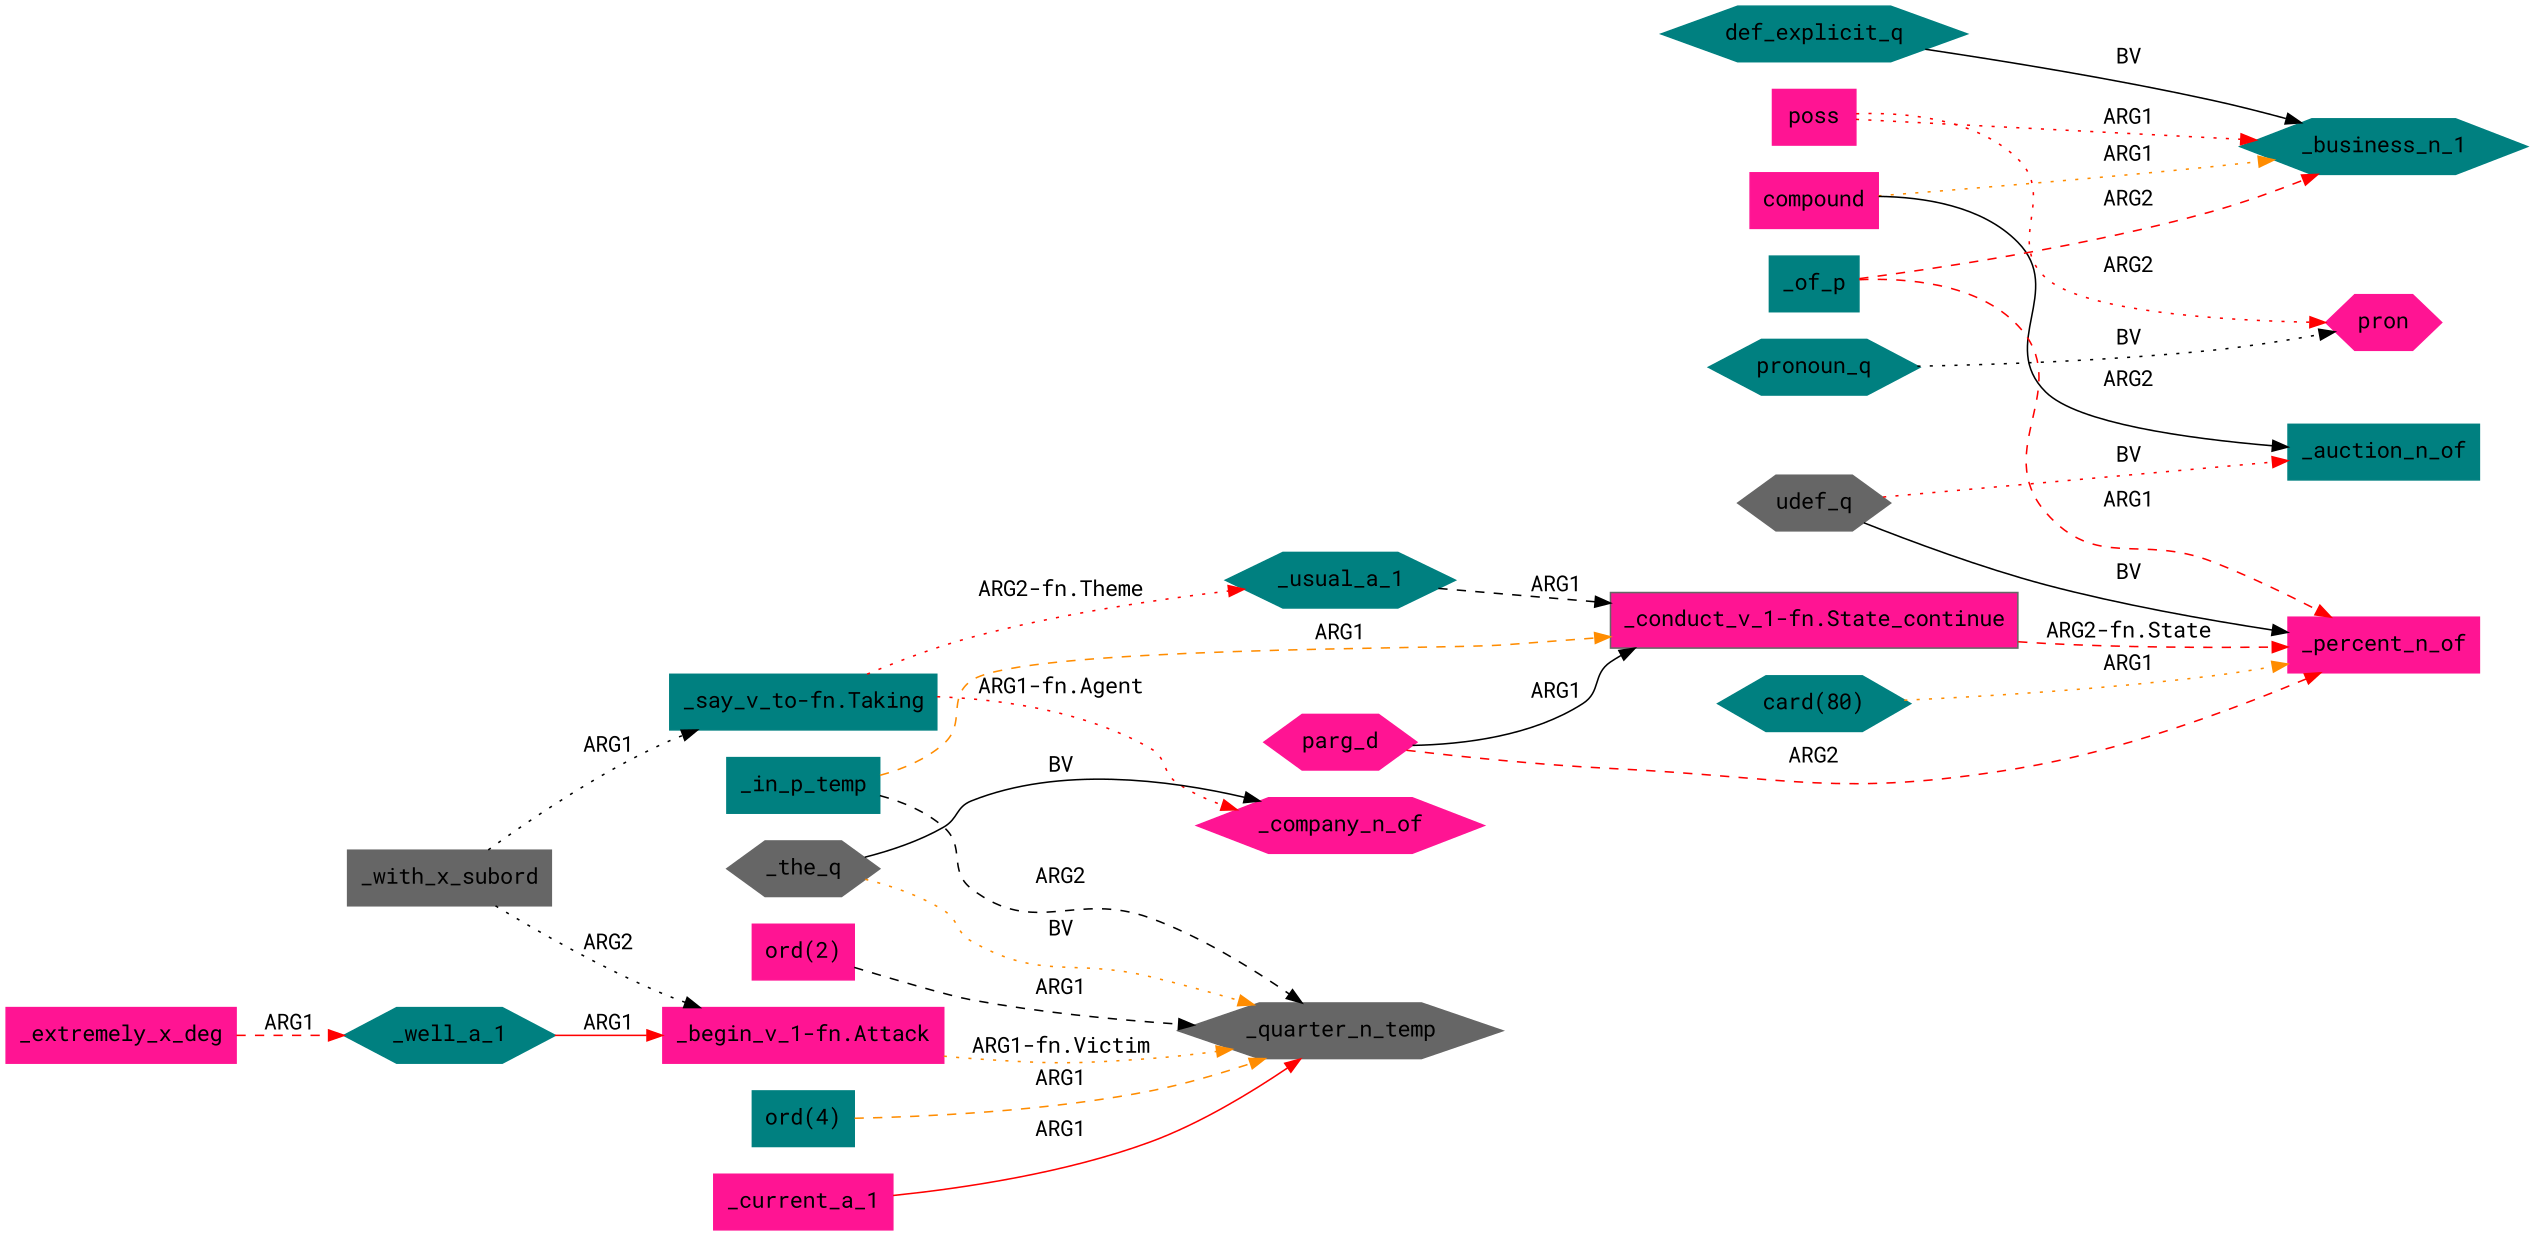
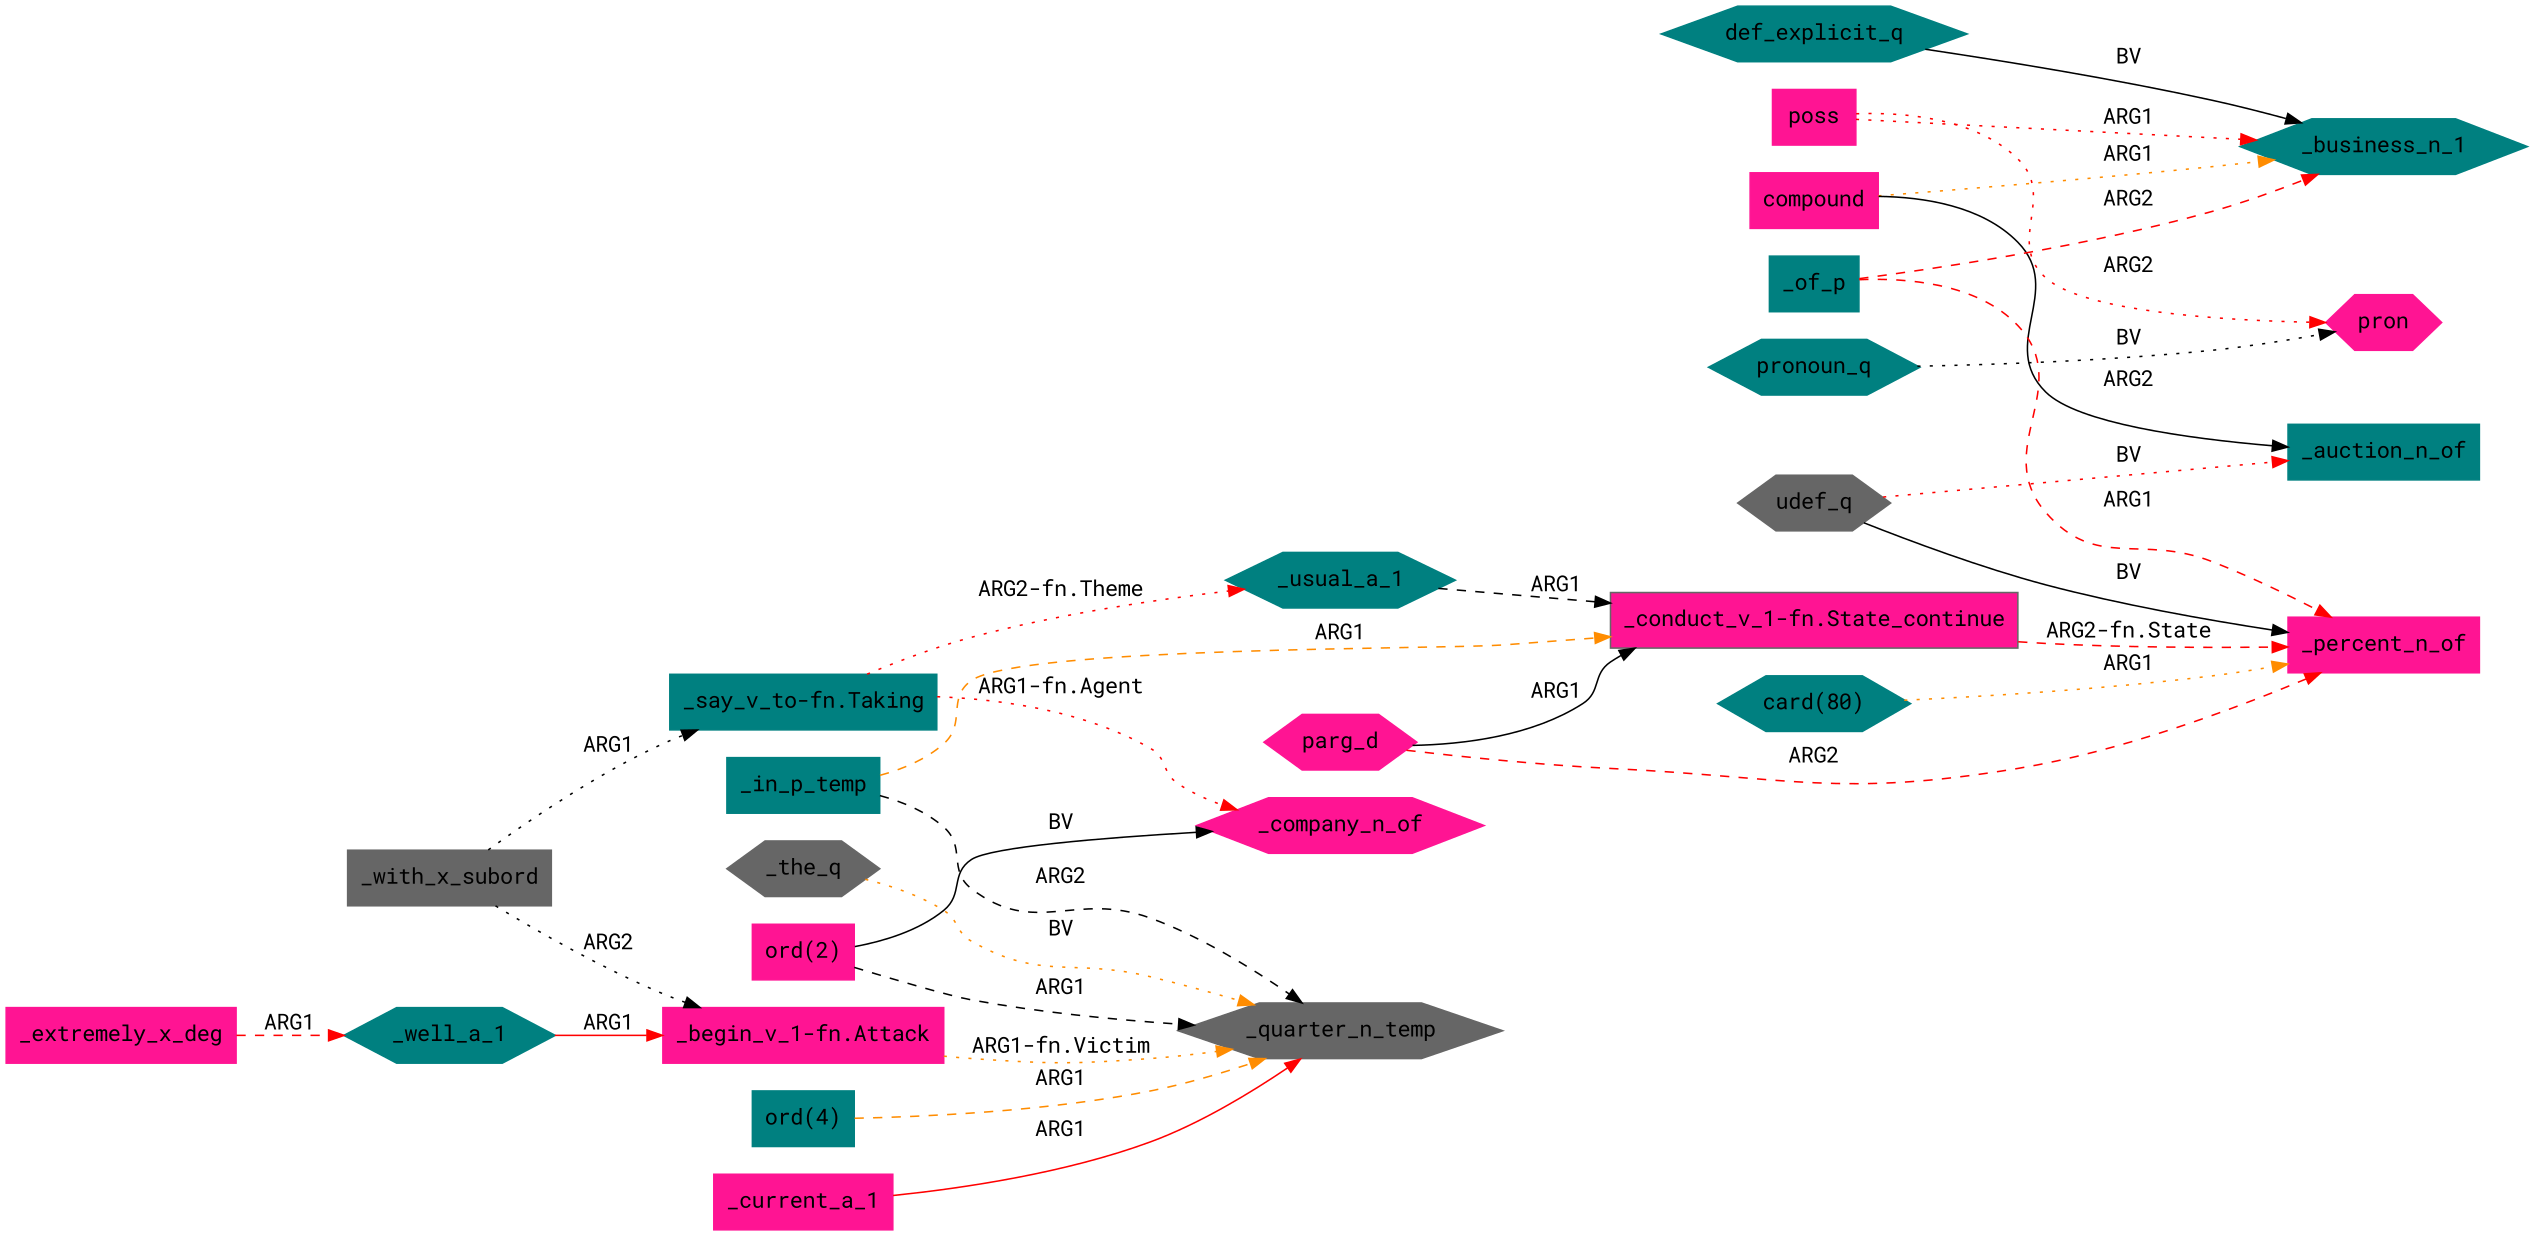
  digraph {
    fontname="Roboto Mono"
    rankdir=LR
    node [color=teal fontname="Roboto Mono" shape=box style=filled]
    edge [color=red fontname="Roboto Mono" style=dotted]
    def_explicit_q [shape=hexagon]
    _business_n_1 [shape=hexagon]
    _usual_a_1 [shape=hexagon]
    "_say_v_to-fn.Taking"
    _company_n_of [color=deeppink shape=hexagon]
    "_conduct_v_1-fn.State_continue" [color=gray40 fillcolor=deeppink]
    _percent_n_of [color=deeppink]
    _in_p_temp
    _quarter_n_temp [color=gray40 shape=hexagon]
    "card(80)" [shape=hexagon]
    poss [color=deeppink]
    pron [color=deeppink shape=hexagon]
    udef_q [color=gray40 shape=hexagon]
    _auction_n_of
    _the_q [color=gray40 shape=hexagon]
    compound [color=deeppink]
    _of_p
    _with_x_subord [color=gray40]
    "_begin_v_1-fn.Attack" [color=deeppink]
    pronoun_q [shape=hexagon]
    _well_a_1 [shape=hexagon]
    _extremely_x_deg [color=deeppink]
    parg_d [color=deeppink shape=hexagon]
    "ord(4)"
    "ord(2)" [color=deeppink]
    _current_a_1 [color=deeppink]
    def_explicit_q -> _business_n_1 [color=black label=BV style=solid]
    _usual_a_1 -> "_conduct_v_1-fn.State_continue" [color=black label=ARG1 style=dashed]
    "_say_v_to-fn.Taking" -> _usual_a_1 [label="ARG2-fn.Theme"]
    "_say_v_to-fn.Taking" -> _company_n_of [label="ARG1-fn.Agent"]
    "_conduct_v_1-fn.State_continue" -> _percent_n_of [label="ARG2-fn.State" style=dashed]
    _in_p_temp -> "_conduct_v_1-fn.State_continue" [color=darkorange label=ARG1 style=dashed]
    _in_p_temp -> _quarter_n_temp [color=black label=ARG2 style=dashed]
    "card(80)" -> _percent_n_of [color=darkorange label=ARG1]
    poss -> _business_n_1 [label=ARG1]
    poss -> pron [label=ARG2]
    udef_q -> _percent_n_of [color=black label=BV style=solid]
    udef_q -> _auction_n_of [label=BV]
-   _the_q -> _company_n_of [color=black label=BV style=solid]
+   "ord(2)" -> _company_n_of [color=black label=BV style=solid]
    _the_q -> _quarter_n_temp [color=darkorange label=BV]
    compound -> _business_n_1 [color=darkorange label=ARG1]
    compound -> _auction_n_of [color=black label=ARG2 style=solid]
    _of_p -> _business_n_1 [label=ARG2 style=dashed]
    _of_p -> _percent_n_of [label=ARG1 style=dashed]
    _with_x_subord -> "_say_v_to-fn.Taking" [color=black label=ARG1]
    _with_x_subord -> "_begin_v_1-fn.Attack" [color=black label=ARG2]
    "_begin_v_1-fn.Attack" -> _quarter_n_temp [color=darkorange label="ARG1-fn.Victim"]
    pronoun_q -> pron [color=black label=BV]
    _well_a_1 -> "_begin_v_1-fn.Attack" [label=ARG1 style=solid]
    _extremely_x_deg -> _well_a_1 [label=ARG1 style=dashed]
    parg_d -> "_conduct_v_1-fn.State_continue" [color=black label=ARG1 style=solid]
    parg_d -> _percent_n_of [label=ARG2 style=dashed]
    "ord(4)" -> _quarter_n_temp [color=darkorange label=ARG1 style=dashed]
    "ord(2)" -> _quarter_n_temp [color=black label=ARG1 style=dashed]
    _current_a_1 -> _quarter_n_temp [label=ARG1 style=solid]
  }
